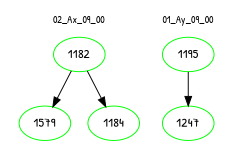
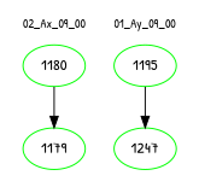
  digraph {
    fontname="Patrick Hand"
    node [color=green fontname="Patrick Hand"]
    edge [color=black fontname="Patrick Hand"]
-   n1 [label=1182]
-   n2 [label=1579]
-   n3 [label=1184]
+   n1 [label=1180]
+   n2 [label=1179]
    n4 [label=1195]
    n5 [label=1247]
    subgraph cluster_1 {
      color=white
      fontsize=10
      label="02_Ax_09_00"
      n1
      n2
-     n3
    }
    subgraph cluster_2 {
      color=white
      fontsize=10
      label="01_Ay_09_00"
      n4
      n5
    }
    n1 -> n2
-   n1 -> n3
    n4 -> n5
  }
